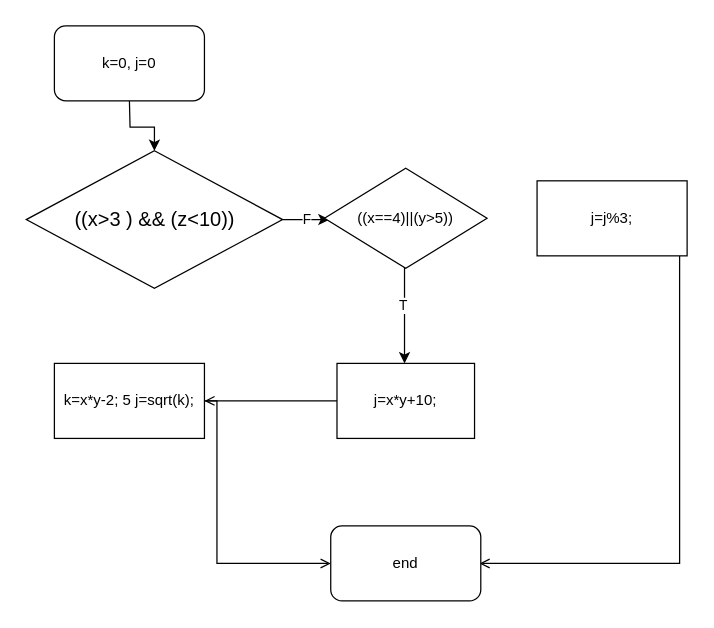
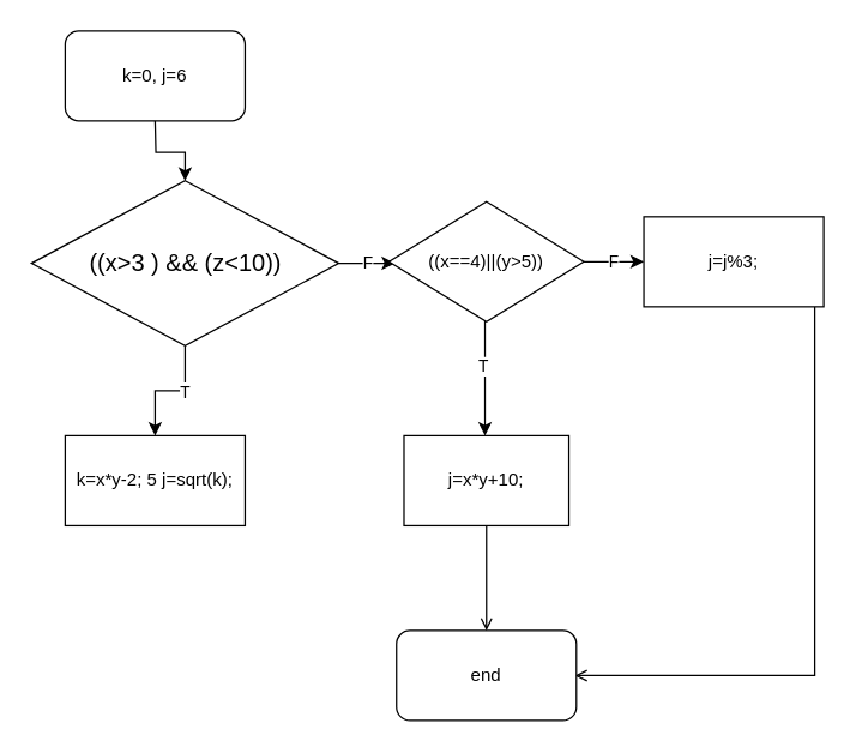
  <mxCell id="0" />
  <mxCell id="1" parent="0" />
  <mxCell id="2" value="" style="edgeStyle=orthogonalEdgeStyle;rounded=0;orthogonalLoop=1;jettySize=auto;html=1;" parent="1" target="6" edge="1"><mxGeometry relative="1" as="geometry"><mxPoint x="103" y="80" as="sourcePoint" /></mxGeometry></mxCell>
+ <mxCell id="3" value="" style="edgeStyle=orthogonalEdgeStyle;rounded=0;orthogonalLoop=1;jettySize=auto;html=1;" parent="1" source="6" target="8" edge="1"><mxGeometry relative="1" as="geometry" /></mxCell>
+ <mxCell id="4" value="T" style="edgeLabel;html=1;align=center;verticalAlign=middle;resizable=0;points=[];" parent="3" vertex="1" connectable="0"><mxGeometry x="-0.217" y="-1" relative="1" as="geometry"><mxPoint y="1" as="offset" /></mxGeometry></mxCell>
  <mxCell id="5" value="F" style="edgeStyle=orthogonalEdgeStyle;rounded=0;orthogonalLoop=1;jettySize=auto;html=1;" parent="1" source="6" edge="1"><mxGeometry relative="1" as="geometry"><mxPoint x="263" y="175" as="targetPoint" /></mxGeometry></mxCell>
  <mxCell id="6" value="&lt;span style=&quot;font-size: 16px;&quot;&gt;((x&amp;gt;3 ) &amp;amp;&amp;amp; (z&amp;lt;10))&lt;/span&gt;" style="rhombus;whiteSpace=wrap;html=1;" parent="1" vertex="1"><mxGeometry x="20.5" y="120" width="205" height="110" as="geometry" /></mxCell>
- <mxCell id="7" style="edgeStyle=orthogonalEdgeStyle;rounded=0;orthogonalLoop=1;jettySize=auto;html=1;endArrow=open;endFill=0;" parent="1" source="8" target="18" edge="1"><mxGeometry relative="1" as="geometry"><mxPoint x="253" y="430" as="targetPoint" /><Array as="points"><mxPoint x="173" y="320" /><mxPoint x="173" y="450" /></Array></mxGeometry></mxCell>
  <mxCell id="8" value="k=x*y-2; 5&lt;span style=&quot;&quot;&gt;&#09;&#09;&lt;/span&gt;j=sqrt(k);" style="whiteSpace=wrap;html=1;" parent="1" vertex="1"><mxGeometry x="43" y="290" width="120" height="60" as="geometry" /></mxCell>
  <mxCell id="9" value="" style="edgeStyle=orthogonalEdgeStyle;rounded=0;orthogonalLoop=1;jettySize=auto;html=1;" parent="1" edge="1"><mxGeometry relative="1" as="geometry"><mxPoint x="323" y="205" as="sourcePoint" /><mxPoint x="323" y="290" as="targetPoint" /></mxGeometry></mxCell>
  <mxCell id="10" value="T" style="edgeLabel;html=1;align=center;verticalAlign=middle;resizable=0;points=[];" parent="9" vertex="1" connectable="0"><mxGeometry x="-0.1" y="-2" relative="1" as="geometry"><mxPoint as="offset" /></mxGeometry></mxCell>
- <mxCell id="11" value="k=0, j=0" style="rounded=1;whiteSpace=wrap;html=1;" parent="1" vertex="1"><mxGeometry x="43" y="20" width="120" height="60" as="geometry" /></mxCell>
+ <mxCell id="11" value="k=0, j=6" style="rounded=1;whiteSpace=wrap;html=1;" parent="1" vertex="1"><mxGeometry x="43" y="20" width="120" height="60" as="geometry" /></mxCell>
+ <mxCell id="12" value="F" style="edgeStyle=orthogonalEdgeStyle;rounded=0;orthogonalLoop=1;jettySize=auto;html=1;" parent="1" source="13" target="15" edge="1"><mxGeometry relative="1" as="geometry" /></mxCell>
  <mxCell id="13" value="((x==4)||(y&amp;gt;5))" style="rhombus;whiteSpace=wrap;html=1;" parent="1" vertex="1"><mxGeometry x="259" y="134" width="130" height="80" as="geometry" /></mxCell>
  <mxCell id="14" style="edgeStyle=orthogonalEdgeStyle;rounded=0;orthogonalLoop=1;jettySize=auto;html=1;endArrow=open;endFill=0;" parent="1" source="15" edge="1"><mxGeometry relative="1" as="geometry"><mxPoint x="383" y="450" as="targetPoint" /><Array as="points"><mxPoint x="543" y="450" /></Array></mxGeometry></mxCell>
  <mxCell id="15" value="j=j%3;" style="whiteSpace=wrap;html=1;" parent="1" vertex="1"><mxGeometry x="429" y="144" width="120" height="60" as="geometry" /></mxCell>
- <mxCell id="16" value="" style="edgeStyle=orthogonalEdgeStyle;rounded=0;orthogonalLoop=1;jettySize=auto;html=1;endArrow=open;endFill=0;" parent="1" source="17" target="8" edge="1"><mxGeometry relative="1" as="geometry" /></mxCell>
+ <mxCell id="16" value="" style="edgeStyle=orthogonalEdgeStyle;rounded=0;orthogonalLoop=1;jettySize=auto;html=1;endArrow=open;endFill=0;" parent="1" source="17" target="18" edge="1"><mxGeometry relative="1" as="geometry" /></mxCell>
  <mxCell id="17" value="j=x*y+10;" style="rounded=0;whiteSpace=wrap;html=1;" parent="1" vertex="1"><mxGeometry x="269" y="290" width="110" height="60" as="geometry" /></mxCell>
  <mxCell id="18" value="end" style="rounded=1;whiteSpace=wrap;html=1;" parent="1" vertex="1"><mxGeometry x="264" y="420" width="120" height="60" as="geometry" /></mxCell>
